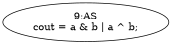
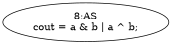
  strict digraph {
-   n1 [ast="<pyverilog.vparser.ast.Assign object at 0x7f2e7939f2d0>" def_var="['cout']" fillcolor=white label="9:AS\ncout = a & b | a ^ b;" statements="[]" style=filled typ=Assign use_var="['a', 'b', 'a', 'b']"]
+   n1 [ast="<pyverilog.vparser.ast.Assign object at 0x7f2e7939f2d0>" def_var="['cout']" fillcolor=white label="8:AS\ncout = a & b | a ^ b;" statements="[]" style=filled typ=Assign use_var="['a', 'b', 'a', 'b']"]
  }
